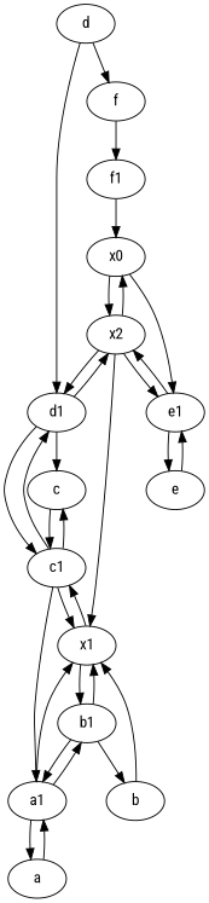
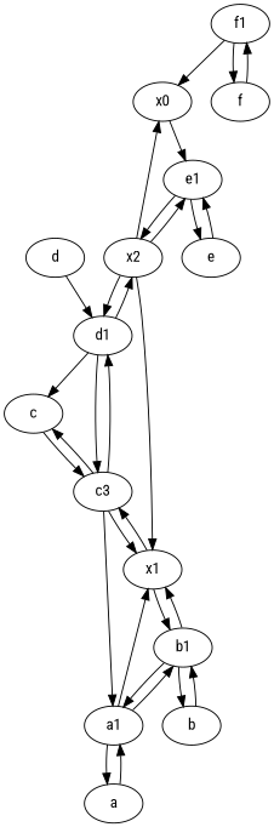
  digraph {
    fontname="Roboto Condensed"
    node [fontname="Roboto Condensed"]
    edge [fontname="Roboto Condensed"]
    x0
    x2
    e1
    x1
    d1
    f1
    f
    e
-   c1
+   c1 [label=c3]
    b1
    c
    a1
    a
    b
    d
-   x0 -> x2
    x0 -> e1
    x2 -> x0
    x2 -> e1
    x2 -> x1
    x2 -> d1
    e1 -> x2
    e1 -> e
    x1 -> c1
    x1 -> b1
    d1 -> x2
    d1 -> c1
    d1 -> c
    f1 -> x0
-   d -> f
+   f1 -> f
    f -> f1
    e -> e1
    c1 -> x1
    c1 -> d1
    c1 -> c
    c1 -> a1
    b1 -> x1
    b1 -> a1
    b1 -> b
    c -> c1
    a1 -> x1
    a1 -> b1
    a1 -> a
    a -> a1
-   b -> x1
+   b -> b1
    d -> d1
  }
